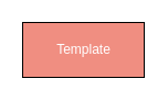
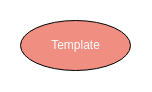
  <mxCell id="0" />
  <mxCell id="1" parent="0" />
- <mxCell id="2" value="Template" style="html=1;strokeColor=#000000;fontColor=#FFFFFF;fillColor=#F08E81;" vertex="1" parent="1"><mxGeometry x="20" y="20" width="110" height="50" as="geometry" /></mxCell>
+ <mxCell id="2" value="Template" style="ellipse;html=1;strokeColor=#000000;fontColor=#FFFFFF;fillColor=#F08E81;" vertex="1" parent="1"><mxGeometry x="20" y="20" width="110" height="50" as="geometry" /></mxCell>
